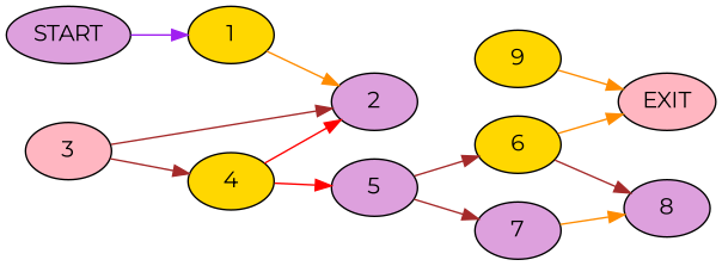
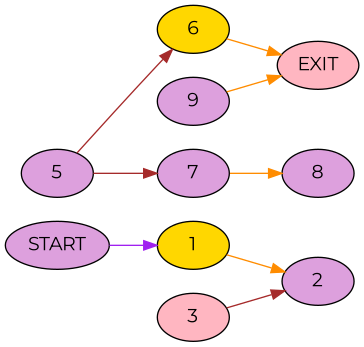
  digraph {
    fontname=Montserrat
    rankdir=LR
    node [fillcolor=plum fontname=Montserrat style=filled]
    edge [color=brown fontname=Montserrat]
    n1 [label=START]
    1 [fillcolor=gold]
    2
    n4 [fillcolor=lightpink label=EXIT]
    3 [fillcolor=lightpink]
-   4 [fillcolor=gold]
    5
    6 [fillcolor=gold]
    7
    8
-   9 [fillcolor=gold]
+   9
    n1 -> 1 [color=purple]
    1 -> 2 [color=darkorange]
    3 -> 2
-   3 -> 4
-   4 -> 2 [color=red]
-   4 -> 5 [color=red]
    5 -> 6
    5 -> 7
    6 -> n4 [color=darkorange]
-   6 -> 8
    7 -> 8 [color=darkorange]
    9 -> n4 [color=darkorange]
  }
